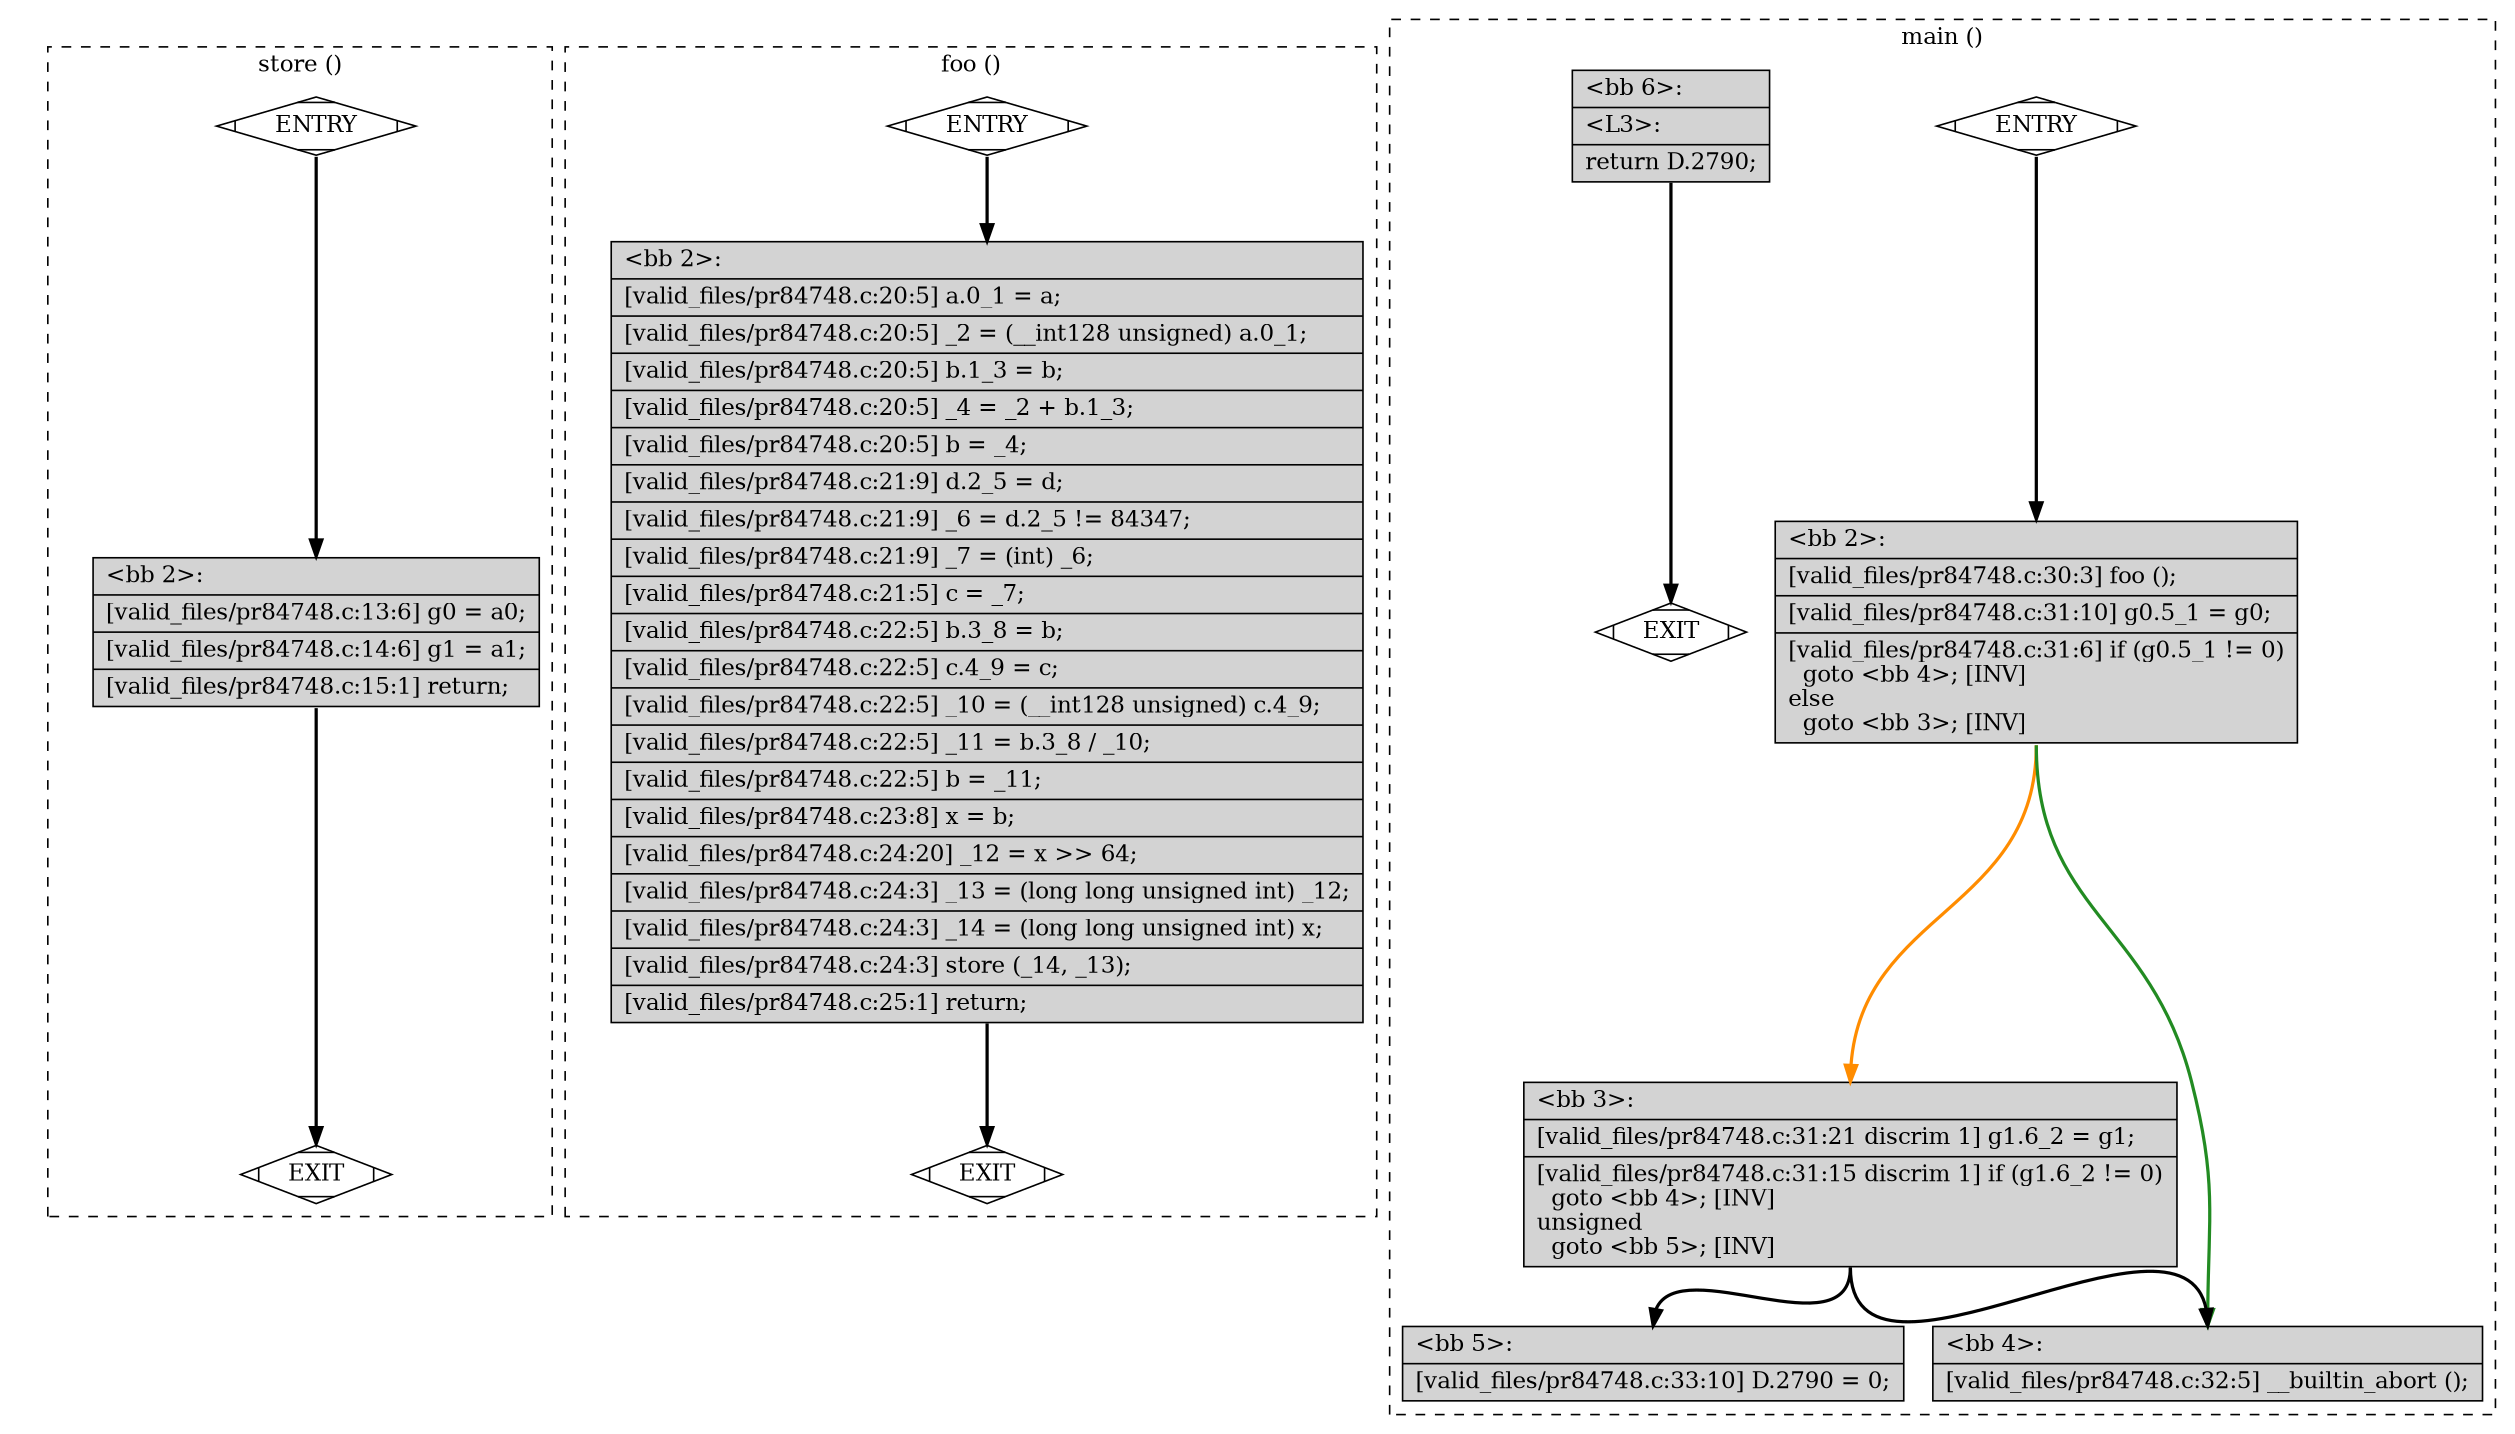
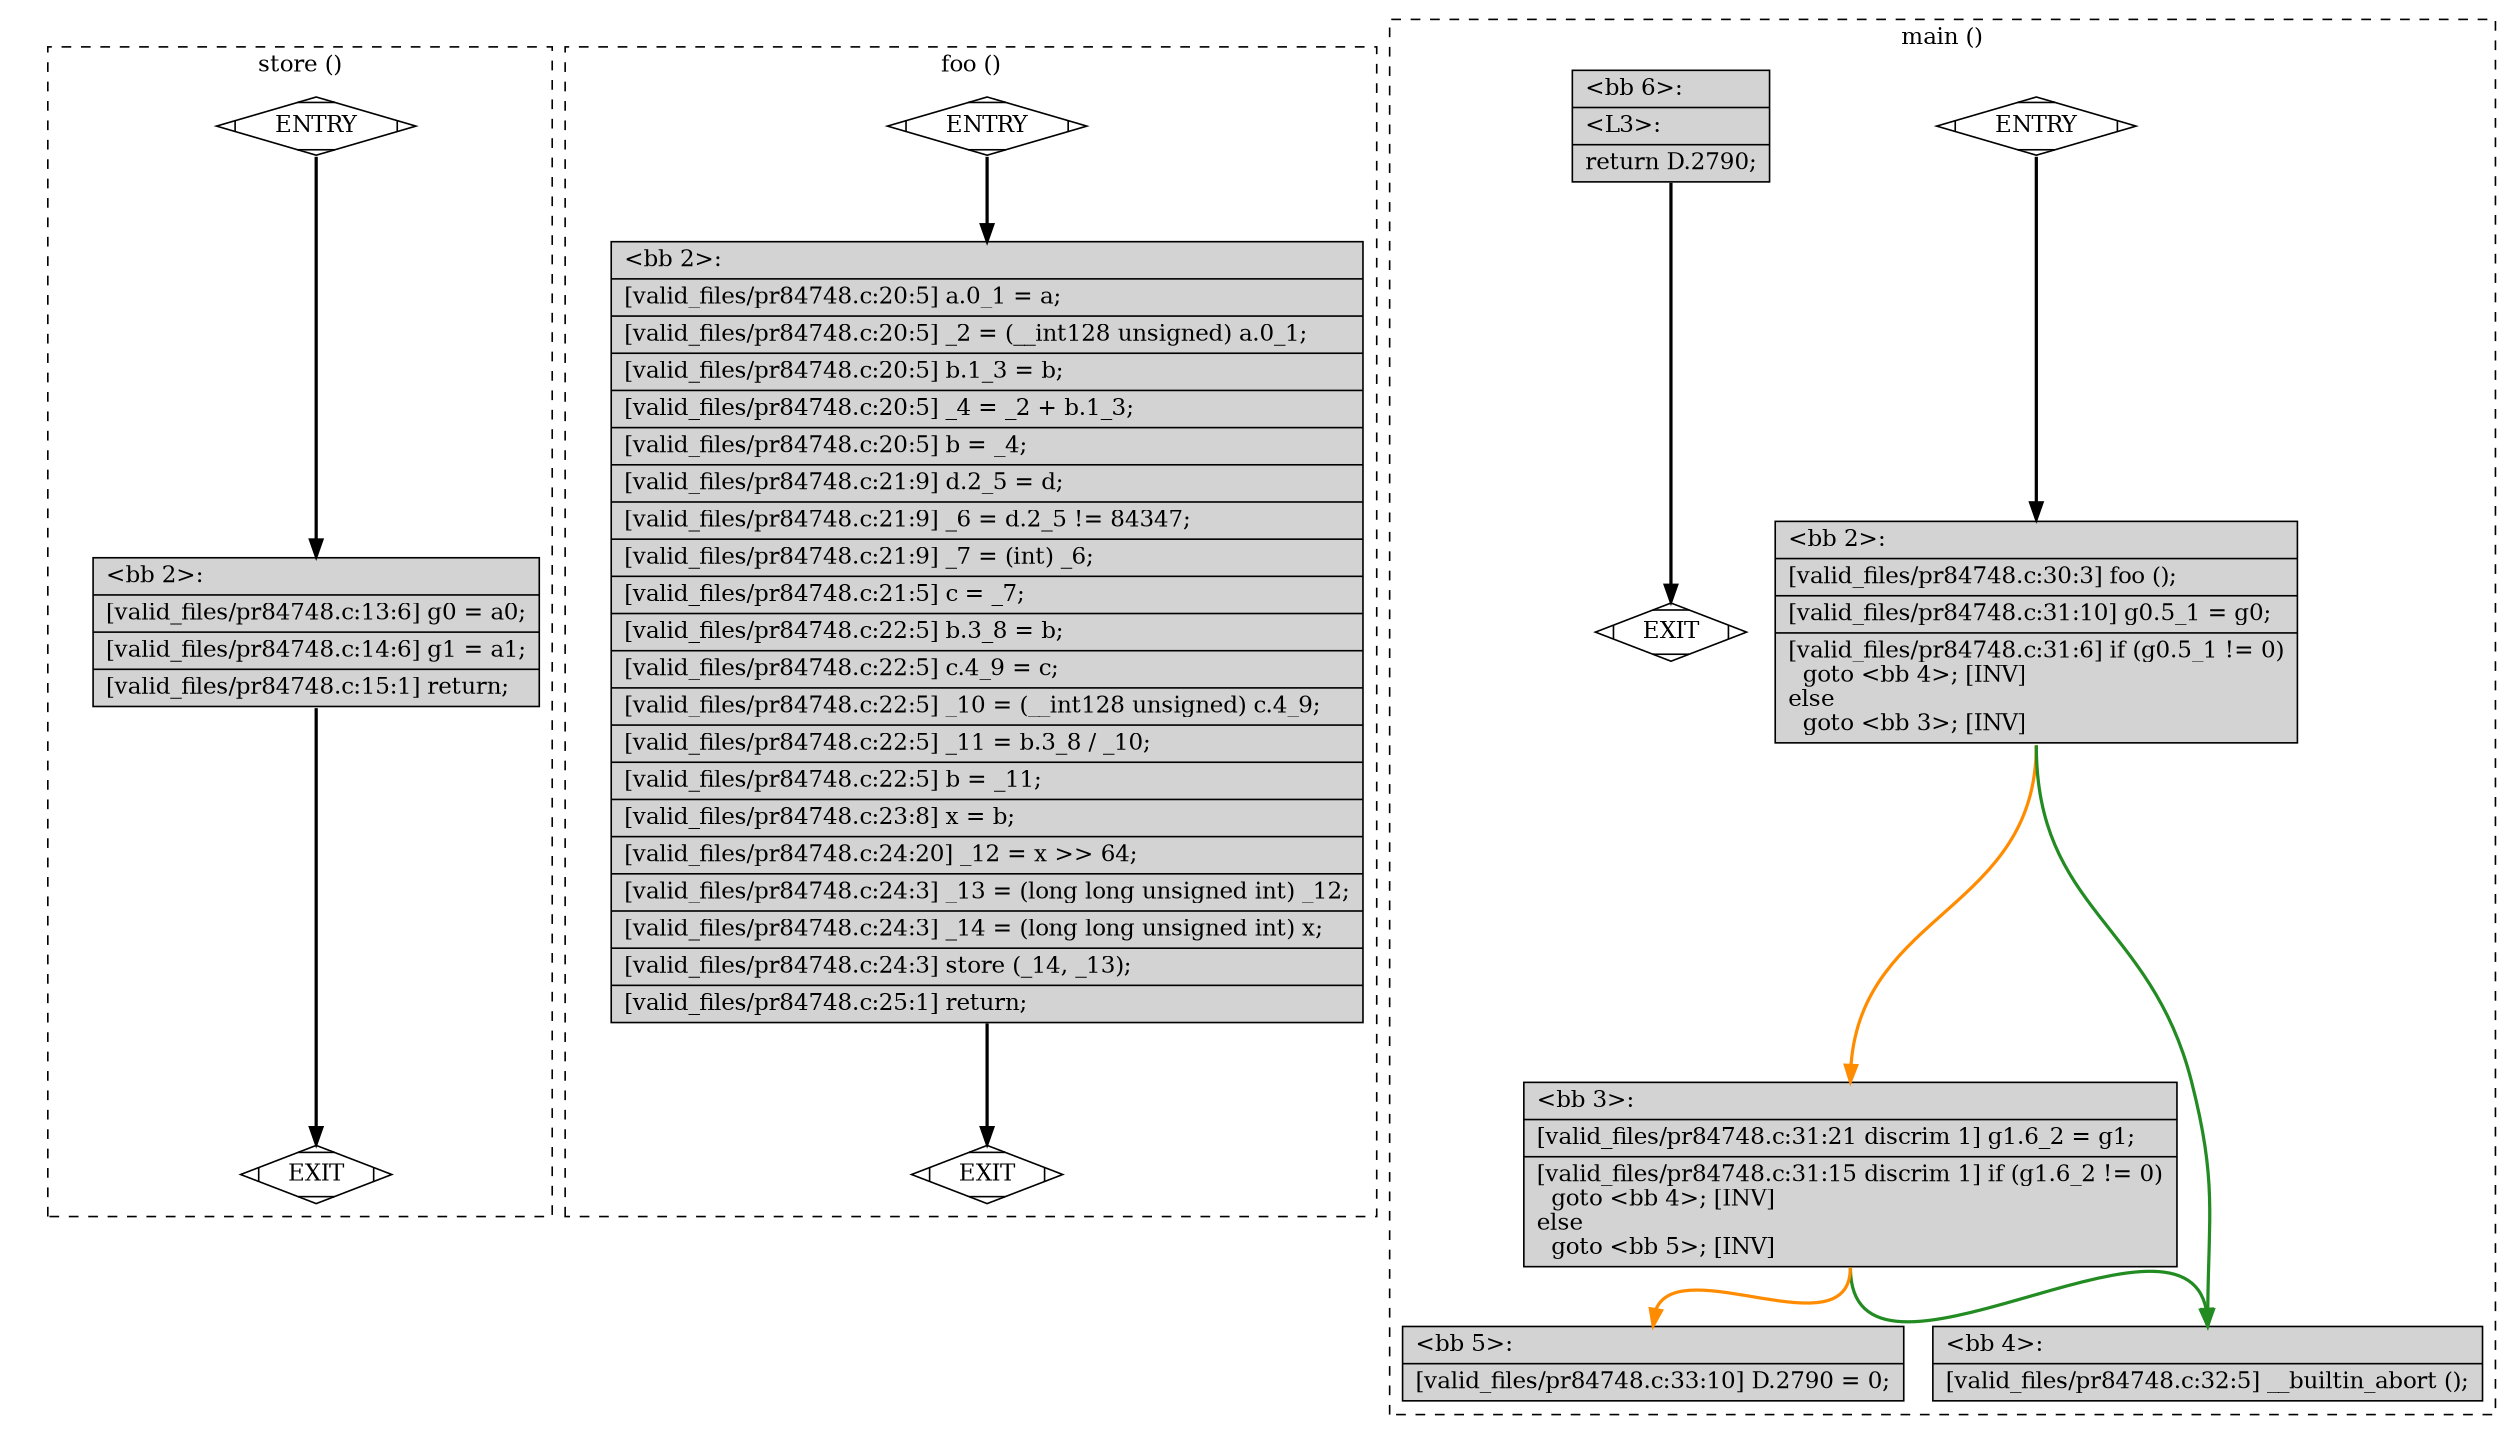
  digraph {
    node [fillcolor=lightgrey shape=record style=filled]
    edge [constraint=true headport=n style="solid,bold" tailport=s color=black weight=10]
    n1 [fillcolor=white label=ENTRY shape=Mdiamond]
    n2 [fillcolor=white label=EXIT shape=Mdiamond]
    n3 [label="{\<bb\ 2\>:\l|[valid_files/pr84748.c:13:6]\ g0\ =\ a0;\l|[valid_files/pr84748.c:14:6]\ g1\ =\ a1;\l|[valid_files/pr84748.c:15:1]\ return;\l}"]
    n4 [fillcolor=white label=ENTRY shape=Mdiamond]
    n5 [fillcolor=white label=EXIT shape=Mdiamond]
    n6 [label="{\<bb\ 2\>:\l|[valid_files/pr84748.c:20:5]\ a.0_1\ =\ a;\l|[valid_files/pr84748.c:20:5]\ _2\ =\ (__int128\ unsigned)\ a.0_1;\l|[valid_files/pr84748.c:20:5]\ b.1_3\ =\ b;\l|[valid_files/pr84748.c:20:5]\ _4\ =\ _2\ +\ b.1_3;\l|[valid_files/pr84748.c:20:5]\ b\ =\ _4;\l|[valid_files/pr84748.c:21:9]\ d.2_5\ =\ d;\l|[valid_files/pr84748.c:21:9]\ _6\ =\ d.2_5\ !=\ 84347;\l|[valid_files/pr84748.c:21:9]\ _7\ =\ (int)\ _6;\l|[valid_files/pr84748.c:21:5]\ c\ =\ _7;\l|[valid_files/pr84748.c:22:5]\ b.3_8\ =\ b;\l|[valid_files/pr84748.c:22:5]\ c.4_9\ =\ c;\l|[valid_files/pr84748.c:22:5]\ _10\ =\ (__int128\ unsigned)\ c.4_9;\l|[valid_files/pr84748.c:22:5]\ _11\ =\ b.3_8\ /\ _10;\l|[valid_files/pr84748.c:22:5]\ b\ =\ _11;\l|[valid_files/pr84748.c:23:8]\ x\ =\ b;\l|[valid_files/pr84748.c:24:20]\ _12\ =\ x\ \>\>\ 64;\l|[valid_files/pr84748.c:24:3]\ _13\ =\ (long\ long\ unsigned\ int)\ _12;\l|[valid_files/pr84748.c:24:3]\ _14\ =\ (long\ long\ unsigned\ int)\ x;\l|[valid_files/pr84748.c:24:3]\ store\ (_14,\ _13);\l|[valid_files/pr84748.c:25:1]\ return;\l}"]
    n7 [fillcolor=white label=ENTRY shape=Mdiamond]
    n8 [fillcolor=white label=EXIT shape=Mdiamond]
    n9 [label="{\<bb\ 2\>:\l|[valid_files/pr84748.c:30:3]\ foo\ ();\l|[valid_files/pr84748.c:31:10]\ g0.5_1\ =\ g0;\l|[valid_files/pr84748.c:31:6]\ if\ (g0.5_1\ !=\ 0)\l\ \ goto\ \<bb\ 4\>;\ [INV]\lelse\l\ \ goto\ \<bb\ 3\>;\ [INV]\l}"]
-   n10 [label="{\<bb\ 3\>:\l|[valid_files/pr84748.c:31:21\ discrim\ 1]\ g1.6_2\ =\ g1;\l|[valid_files/pr84748.c:31:15\ discrim\ 1]\ if\ (g1.6_2\ !=\ 0)\l\ \ goto\ \<bb\ 4\>;\ [INV]\lunsigned\l\ \ goto\ \<bb\ 5\>;\ [INV]\l}"]
+   n10 [label="{\<bb\ 3\>:\l|[valid_files/pr84748.c:31:21\ discrim\ 1]\ g1.6_2\ =\ g1;\l|[valid_files/pr84748.c:31:15\ discrim\ 1]\ if\ (g1.6_2\ !=\ 0)\l\ \ goto\ \<bb\ 4\>;\ [INV]\lelse\l\ \ goto\ \<bb\ 5\>;\ [INV]\l}"]
    n11 [label="{\<bb\ 4\>:\l|[valid_files/pr84748.c:32:5]\ __builtin_abort\ ();\l}"]
    n12 [label="{\<bb\ 5\>:\l|[valid_files/pr84748.c:33:10]\ D.2790\ =\ 0;\l}"]
    n13 [label="{\<bb\ 6\>:\l|\<L3\>:\l|return\ D.2790;\l}"]
    subgraph cluster_1 {
      color=black
      label="store ()"
      style=dashed
      n1
      n2
      n3
    }
    subgraph cluster_2 {
      color=black
      label="foo ()"
      style=dashed
      n4
      n5
      n6
    }
    subgraph cluster_3 {
      color=black
      label="main ()"
      style=dashed
      n7
      n8
      n9
      n10
      n11
      n12
      n13
    }
    n1 -> n2 [style=invis color="" weight=""]
    n1 -> n3 [weight=100]
    n3 -> n2
    n4 -> n5 [style=invis color="" weight=""]
    n4 -> n6 [weight=100]
    n6 -> n5
    n7 -> n8 [style=invis color="" weight=""]
    n7 -> n9 [weight=100]
    n9 -> n10 [color=darkorange]
    n9 -> n11 [color=forestgreen]
-   n10 -> n11
-   n10 -> n12
+   n10 -> n11 [color=forestgreen]
+   n10 -> n12 [color=darkorange]
    n13 -> n8
  }
